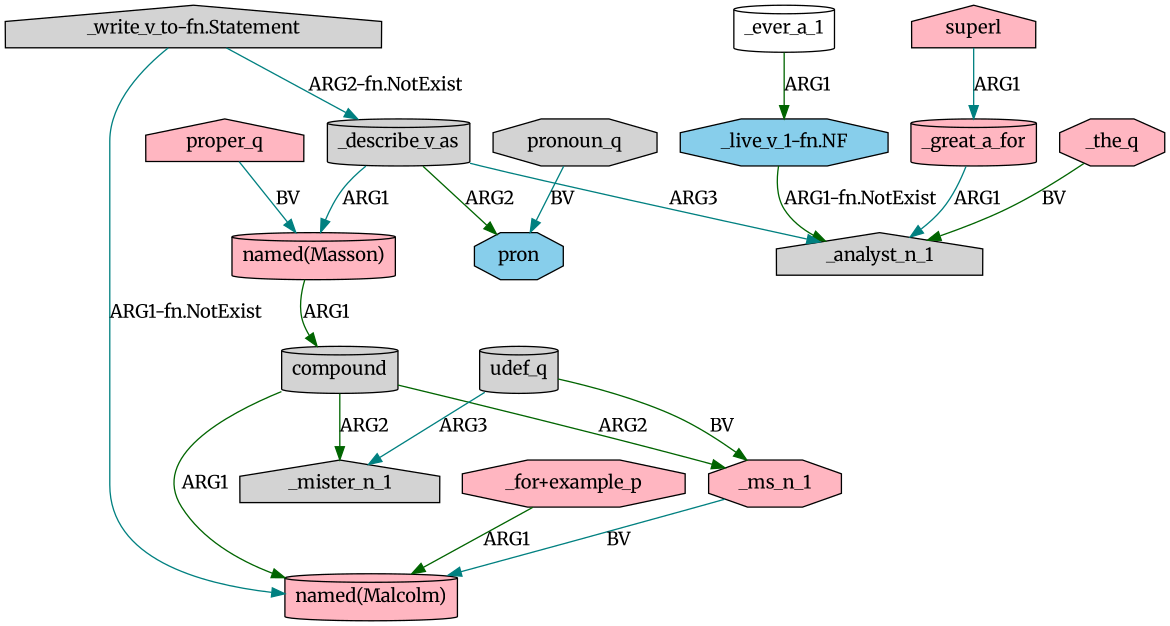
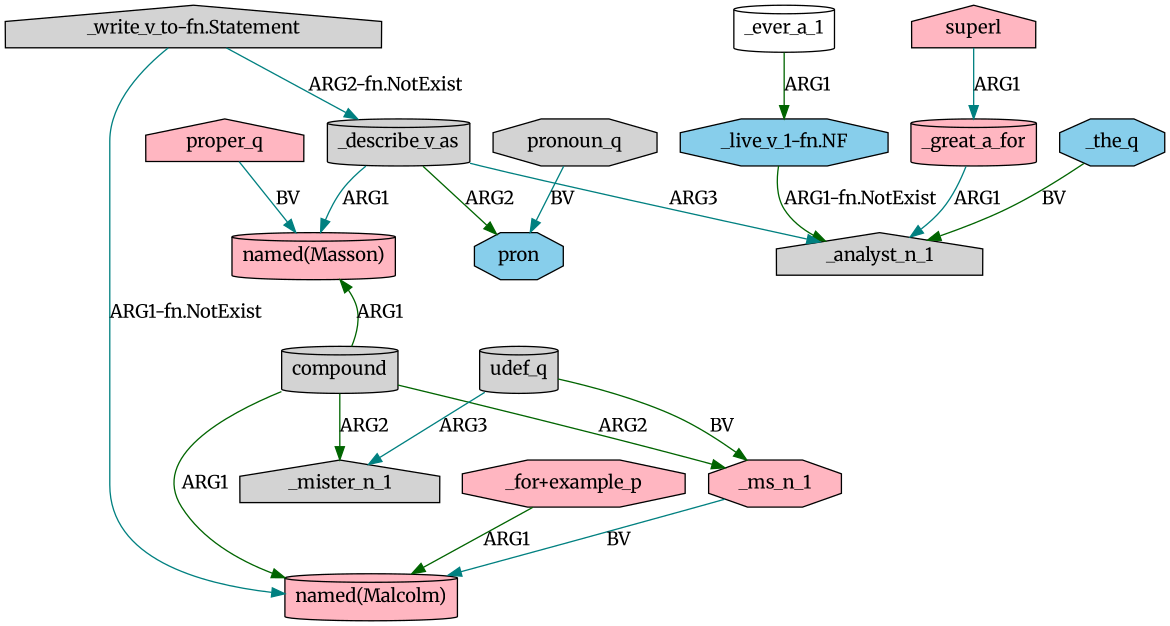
  digraph {
    fontname=Merriweather
    node [fillcolor=lightpink fontname=Merriweather shape=cylinder style=filled]
    edge [color=teal fontname=Merriweather]
    proper_q [shape=house]
    "named(Masson)"
    "named(Malcolm)"
    "_live_v_1-fn.NF" [fillcolor=skyblue shape=octagon]
    _analyst_n_1 [fillcolor=lightgrey shape=house]
    "_write_v_to-fn.Statement" [fillcolor=lightgrey shape=house]
    _describe_v_as [fillcolor=lightgrey]
    pron [fillcolor=skyblue shape=octagon]
    compound [fillcolor=lightgrey]
    _mister_n_1 [fillcolor=lightgrey shape=house]
    _ms_n_1 [shape=octagon]
    udef_q [fillcolor=lightgrey]
    _great_a_for
    pronoun_q [fillcolor=lightgrey shape=octagon]
    superl [shape=house]
    _ever_a_1 [fillcolor=white]
    "_for+example_p" [shape=octagon]
-   _the_q [shape=octagon]
+   _the_q [fillcolor=skyblue shape=octagon]
    proper_q -> "named(Masson)" [label=BV]
    "_live_v_1-fn.NF" -> _analyst_n_1 [color=darkgreen label="ARG1-fn.NotExist"]
    "_write_v_to-fn.Statement" -> "named(Malcolm)" [label="ARG1-fn.NotExist"]
    "_write_v_to-fn.Statement" -> _describe_v_as [label="ARG2-fn.NotExist"]
    _describe_v_as -> "named(Masson)" [label=ARG1]
    _describe_v_as -> _analyst_n_1 [label=ARG3]
    _describe_v_as -> pron [color=darkgreen label=ARG2]
-   "named(Masson)" -> compound [color=darkgreen label=ARG1]
+   compound -> "named(Masson)" [color=darkgreen label=ARG1]
    compound -> "named(Malcolm)" [color=darkgreen label=ARG1]
    compound -> _mister_n_1 [color=darkgreen label=ARG2]
    compound -> _ms_n_1 [color=darkgreen label=ARG2]
    _ms_n_1 -> "named(Malcolm)" [label=BV]
    udef_q -> _mister_n_1 [label=ARG3]
    udef_q -> _ms_n_1 [color=darkgreen label=BV]
    _great_a_for -> _analyst_n_1 [label=ARG1]
    pronoun_q -> pron [label=BV]
    superl -> _great_a_for [label=ARG1]
    _ever_a_1 -> "_live_v_1-fn.NF" [color=darkgreen label=ARG1]
    "_for+example_p" -> "named(Malcolm)" [color=darkgreen label=ARG1]
    _the_q -> _analyst_n_1 [color=darkgreen label=BV]
  }
